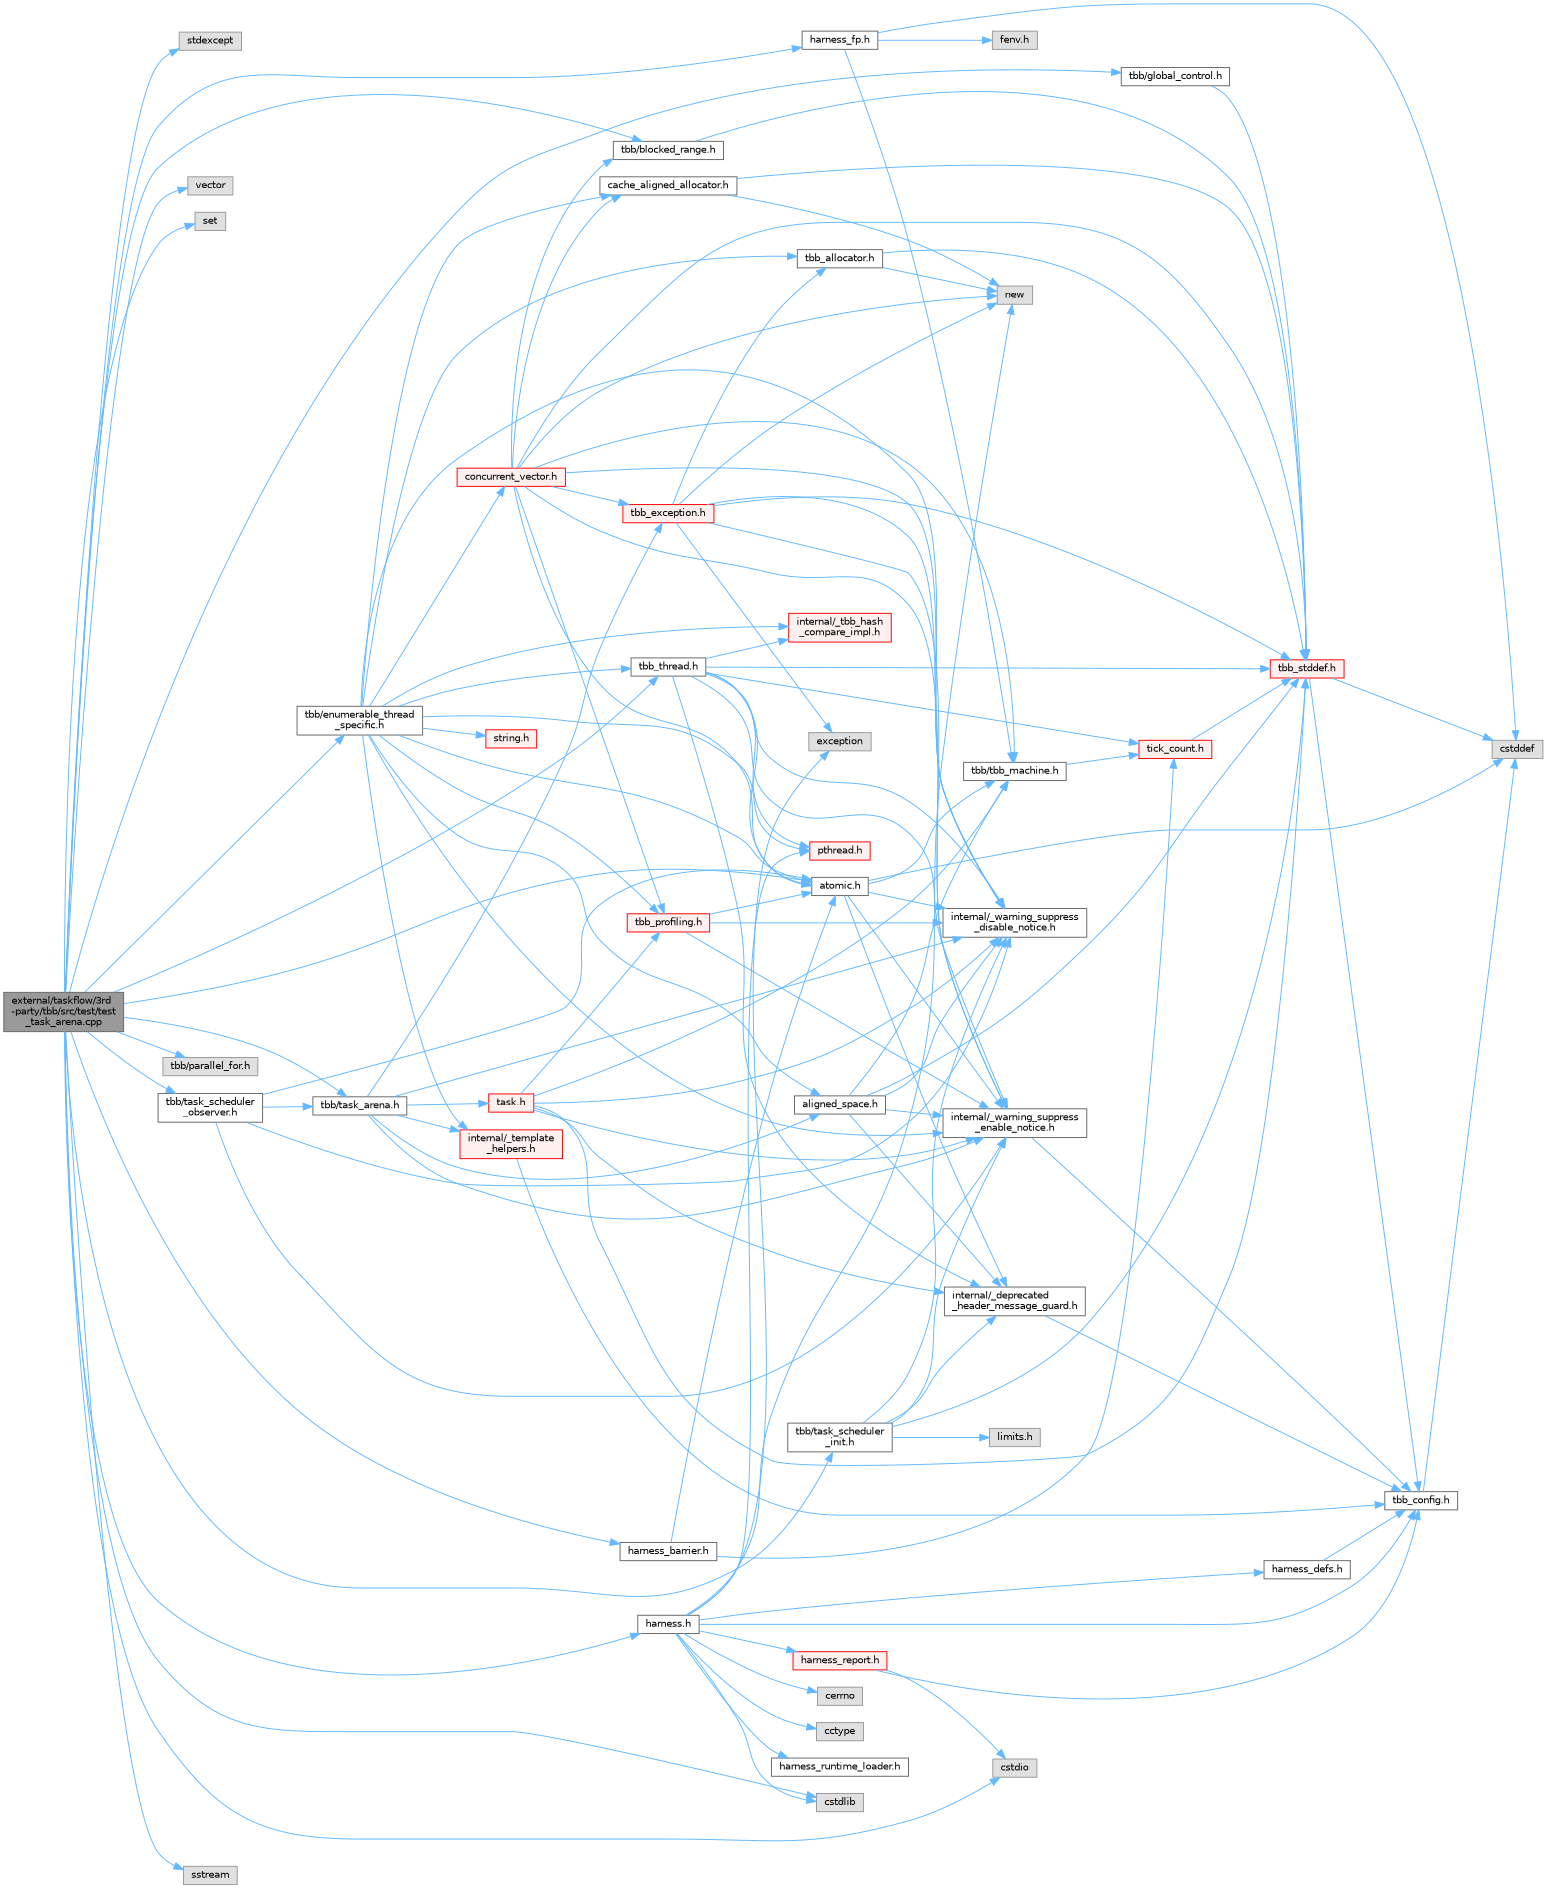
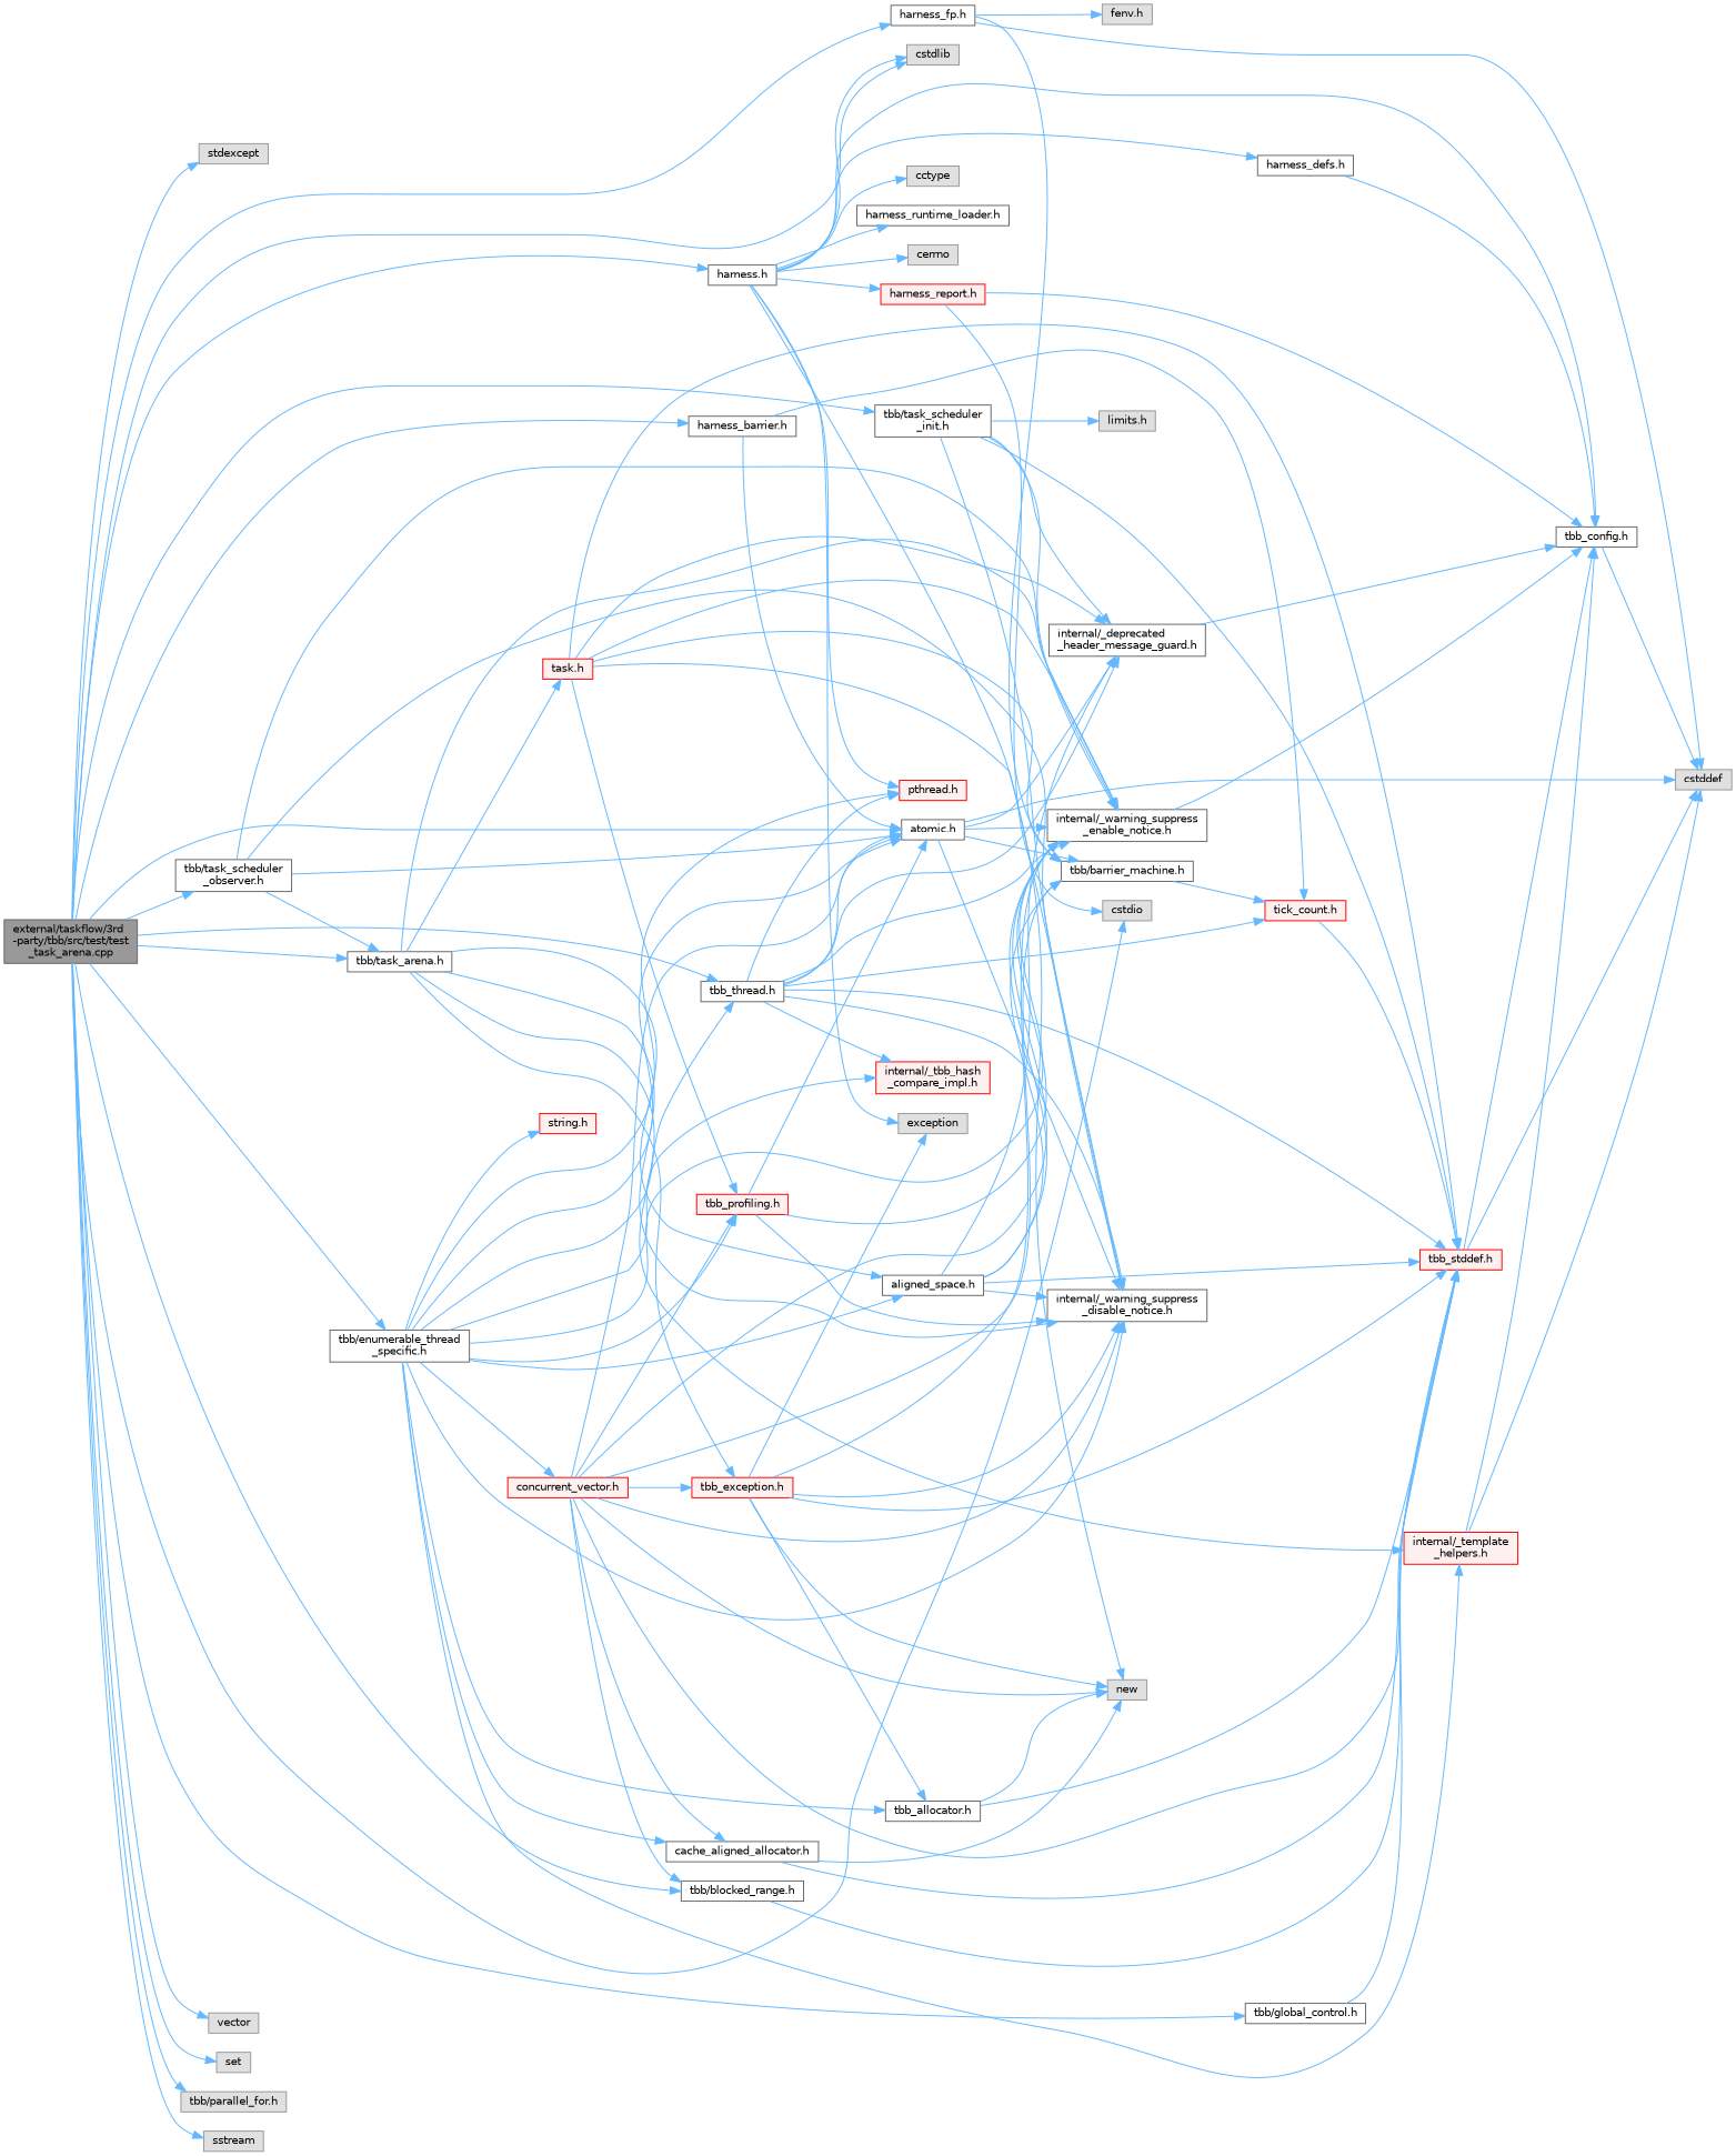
  digraph {
    fontname="DejaVu Sans"
    rankdir=LR
    node [color=grey40 fillcolor=white fontname="DejaVu Sans" fontsize=10 shape=box style=filled]
    edge [color=steelblue1 fontname="DejaVu Sans" fontsize=10 labelfontname=Helvetica labelfontsize=10 style=solid]
    n1 [color=gray40 fillcolor=grey60 fontcolor=black height=0.2 label="external/taskflow/3rd\l-party/tbb/src/test/test\l_task_arena.cpp" width=0.4]
    n2 [color=grey60 fillcolor="#E0E0E0" height=0.2 label=stdexcept width=0.4]
    n3 [color=grey60 fillcolor="#E0E0E0" height=0.2 label=cstdlib width=0.4]
    n4 [color=grey60 fillcolor="#E0E0E0" height=0.2 label=cstdio width=0.4]
    n5 [color=grey60 fillcolor="#E0E0E0" height=0.2 label=vector width=0.4]
    n6 [color=grey60 fillcolor="#E0E0E0" height=0.2 label=set width=0.4]
    n7 [height=0.2 label="harness_fp.h" width=0.4]
    n8 [height=0.2 label="tbb/task_arena.h" width=0.4]
    n9 [height=0.2 label="atomic.h" width=0.4]
    n10 [height=0.2 label="tbb/task_scheduler\l_observer.h" width=0.4]
    n11 [height=0.2 label="tbb/task_scheduler\l_init.h" width=0.4]
    n12 [color=grey60 fillcolor="#E0E0E0" height=0.2 label="tbb/parallel_for.h" width=0.4]
    n13 [height=0.2 label="tbb/blocked_range.h" width=0.4]
    n14 [height=0.2 label="tbb/enumerable_thread\l_specific.h" width=0.4]
    n15 [height=0.2 label="tbb_thread.h" width=0.4]
    n16 [height=0.2 label="harness.h" width=0.4]
    n17 [height=0.2 label="harness_barrier.h" width=0.4]
    n18 [height=0.2 label="tbb/global_control.h" width=0.4]
    n19 [color=grey60 fillcolor="#E0E0E0" height=0.2 label=sstream width=0.4]
    n20 [color=grey60 fillcolor="#E0E0E0" height=0.2 label=cstddef width=0.4]
-   n21 [height=0.2 label="tbb/tbb_machine.h" width=0.4]
+   n21 [height=0.2 label="tbb/barrier_machine.h" width=0.4]
    n22 [color=grey60 fillcolor="#E0E0E0" height=0.2 label="fenv.h" width=0.4]
    n23 [height=0.2 label="internal/_warning_suppress\l_enable_notice.h" width=0.4]
    n24 [color=red fillcolor="#FFF0F0" height=0.2 label="task.h" width=0.4]
    n25 [height=0.2 label="internal/_warning_suppress\l_disable_notice.h" width=0.4]
    n26 [color=red fillcolor="#FFF0F0" height=0.2 label="tbb_exception.h" width=0.4]
    n27 [color=red fillcolor="#FFF0F0" height=0.2 label="internal/_template\l_helpers.h" width=0.4]
    n28 [height=0.2 label="aligned_space.h" width=0.4]
    n29 [height=0.2 label="internal/_deprecated\l_header_message_guard.h" width=0.4]
    n30 [color=red fillcolor="#FFF0F0" height=0.2 label="tbb_stddef.h" width=0.4]
    n31 [color=grey60 fillcolor="#E0E0E0" height=0.2 label="limits.h" width=0.4]
    n32 [color=red fillcolor="#FFF0F0" height=0.2 label="tbb_profiling.h" width=0.4]
    n33 [height=0.2 label="tbb_allocator.h" width=0.4]
    n34 [color=red fillcolor="#FFF0F0" height=0.2 label="concurrent_vector.h" width=0.4]
    n35 [height=0.2 label="cache_aligned_allocator.h" width=0.4]
    n36 [color=red fillcolor="#FFF0F0" height=0.2 label="pthread.h" width=0.4]
    n37 [color=red fillcolor="#FFF0F0" height=0.2 label="internal/_tbb_hash\l_compare_impl.h" width=0.4]
    n38 [color=red fillcolor="#FFF0F0" height=0.2 label="string.h" width=0.4]
    n39 [color=red fillcolor="#FFF0F0" height=0.2 label="tick_count.h" width=0.4]
    n40 [height=0.2 label="tbb_config.h" width=0.4]
    n41 [color=grey60 fillcolor="#E0E0E0" height=0.2 label=exception width=0.4]
    n42 [color=grey60 fillcolor="#E0E0E0" height=0.2 label=new width=0.4]
    n43 [height=0.2 label="harness_defs.h" width=0.4]
    n44 [color=grey60 fillcolor="#E0E0E0" height=0.2 label=cerrno width=0.4]
    n45 [color=grey60 fillcolor="#E0E0E0" height=0.2 label=cctype width=0.4]
    n46 [height=0.2 label="harness_runtime_loader.h" width=0.4]
    n47 [color=red fillcolor="#FFF0F0" height=0.2 label="harness_report.h" width=0.4]
    n1 -> n2
    n1 -> n3
    n1 -> n4
    n1 -> n5
    n1 -> n6
    n1 -> n7
    n1 -> n8
    n1 -> n9
    n1 -> n10
    n1 -> n11
    n1 -> n12
    n1 -> n13
    n1 -> n14
    n1 -> n15
    n1 -> n16
    n1 -> n17
    n1 -> n18
    n1 -> n19
    n7 -> n20
    n7 -> n21
    n7 -> n22
    n8 -> n23
    n8 -> n24
    n8 -> n25
    n8 -> n26
    n8 -> n27
    n8 -> n28
    n9 -> n20
    n9 -> n21
    n9 -> n23
    n9 -> n25
    n9 -> n29
    n10 -> n8
    n10 -> n9
    n10 -> n23
    n10 -> n25
    n11 -> n23
    n11 -> n25
    n11 -> n29
    n11 -> n30
    n11 -> n31
    n13 -> n30
    n14 -> n9
    n14 -> n15
    n14 -> n23
    n14 -> n25
    n14 -> n27
    n14 -> n28
    n14 -> n32
    n14 -> n33
    n14 -> n34
    n14 -> n35
    n14 -> n36
    n14 -> n37
    n14 -> n38
    n15 -> n9
    n15 -> n23
    n15 -> n25
    n15 -> n29
    n15 -> n30
    n15 -> n36
    n15 -> n37
    n15 -> n39
    n16 -> n3
    n16 -> n36
    n16 -> n40
    n16 -> n41
    n16 -> n42
    n16 -> n43
    n16 -> n44
    n16 -> n45
    n16 -> n46
    n16 -> n47
    n17 -> n9
    n17 -> n39
    n18 -> n30
    n21 -> n39
    n23 -> n40
    n24 -> n21
    n24 -> n23
    n24 -> n25
    n24 -> n29
    n24 -> n30
    n24 -> n32
    n26 -> n23
    n26 -> n25
    n26 -> n30
    n26 -> n33
    n26 -> n41
    n26 -> n42
+   n27 -> n20
    n27 -> n40
    n28 -> n21
    n28 -> n23
    n28 -> n25
    n28 -> n29
    n28 -> n30
    n29 -> n40
    n30 -> n20
    n30 -> n40
    n32 -> n9
    n32 -> n23
    n32 -> n25
    n33 -> n30
    n33 -> n42
    n34 -> n9
    n34 -> n13
    n34 -> n21
    n34 -> n23
    n34 -> n25
    n34 -> n26
    n34 -> n30
    n34 -> n32
    n34 -> n35
    n34 -> n42
    n35 -> n30
    n35 -> n42
    n39 -> n30
    n40 -> n20
    n43 -> n40
    n47 -> n4
    n47 -> n40
  }
